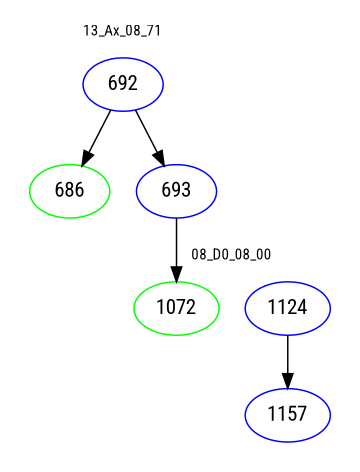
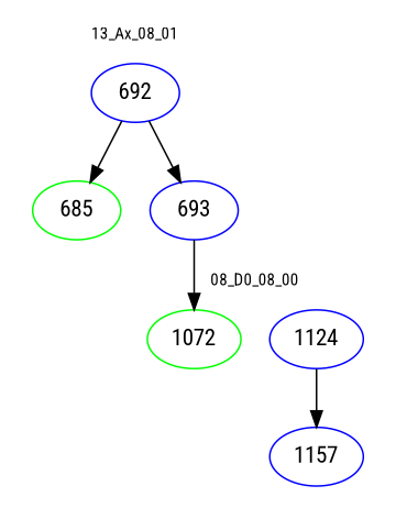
  digraph {
    fontname="Roboto Condensed"
    node [color=blue fontname="Roboto Condensed"]
    edge [color=black fontname="Roboto Condensed"]
    n1 [label=692]
-   n2 [color=green label=686]
+   n2 [color=green label=685]
    n3 [label=693]
    n4 [label=1124]
    n5 [color=green label=1072]
    n6 [label=1157]
    subgraph cluster_1 {
      color=white
      fontsize=10
-     label="13_Ax_08_71"
+     label="13_Ax_08_01"
      n1
      n2
      n3
    }
    subgraph cluster_2 {
      color=white
      fontsize=10
      label="08_D0_08_00"
      n4
      n5
      n6
    }
    n1 -> n2
    n1 -> n3
    n3 -> n5
    n4 -> n6
  }
